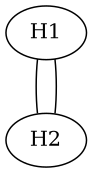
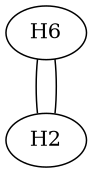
  graph {
    flowexport=text
    edge [capacity=1000000000 delay=0.001 weight=10]
-   H1 [autoack=False ipdests="10.1.1.1" m="modulator start=0.0 generator=s profile=((4,),(1,))" s="matrix flowstart=randomchoice(1) ipproto=randomchoice(6) sport=randomunifint(1025,65535) dport=randomunifint(1025,65535) lossrate=randomchoice(0.001) matrix=conf/input.matrix" traffic=m]
+   H1 [autoack=False ipdests="10.1.1.1" m="modulator start=0.0 generator=s profile=((4,),(1,))" s="matrix flowstart=randomchoice(1) ipproto=randomchoice(6) sport=randomunifint(1025,65535) dport=randomunifint(1025,65535) lossrate=randomchoice(0.001) matrix=conf/input.matrix" traffic=m label=H6]
    H2
    H1 -- H2
    H1 -- H2
  }
